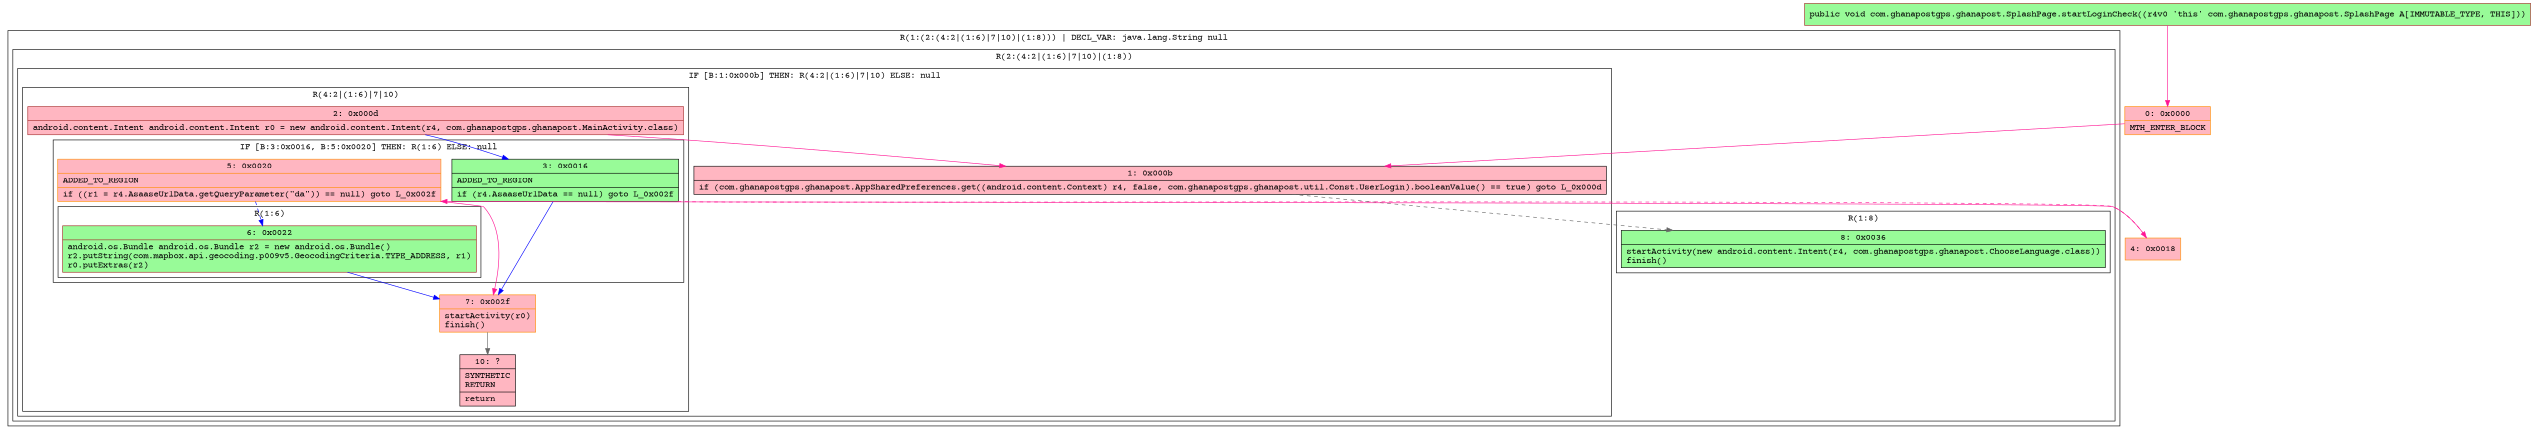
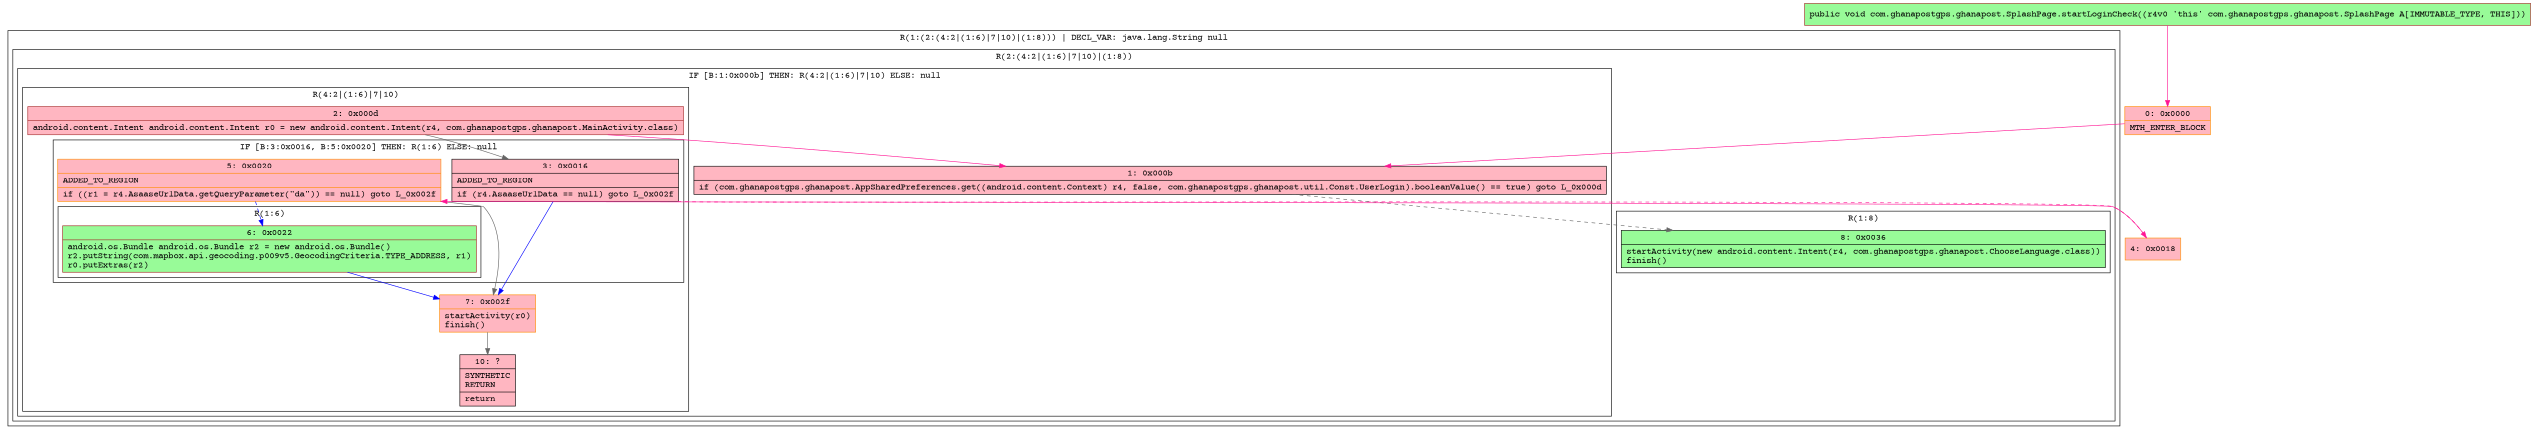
  digraph {
    fontname="Courier Prime"
    node [color=black fillcolor=lightpink fontname="Courier Prime" shape=record style=filled]
    edge [color=deeppink fontname="Courier Prime"]
    n1 [color=brown fillcolor=palegreen label="{6\:\ 0x0022|android.os.Bundle android.os.Bundle r2 = new android.os.Bundle()\lr2.putString(com.mapbox.api.geocoding.p009v5.GeocodingCriteria.TYPE_ADDRESS, r1)\lr0.putExtras(r2)\l}"]
-   n2 [fillcolor=palegreen label="{3\:\ 0x0016|ADDED_TO_REGION\l|if (r4.AsaaseUrlData == null) goto L_0x002f\l}"]
+   n2 [label="{3\:\ 0x0016|ADDED_TO_REGION\l|if (r4.AsaaseUrlData == null) goto L_0x002f\l}"]
    n3 [color=darkorange label="{5\:\ 0x0020|ADDED_TO_REGION\l|if ((r1 = r4.AsaaseUrlData.getQueryParameter(\"da\")) == null) goto L_0x002f\l}"]
    n4 [color=brown label="{2\:\ 0x000d|android.content.Intent android.content.Intent r0 = new android.content.Intent(r4, com.ghanapostgps.ghanapost.MainActivity.class)\l}"]
    n5 [color=darkorange label="{7\:\ 0x002f|startActivity(r0)\lfinish()\l}"]
    n6 [label="{10\:\ ?|SYNTHETIC\lRETURN\l|return\l}"]
    n7 [label="{1\:\ 0x000b|if (com.ghanapostgps.ghanapost.AppSharedPreferences.get((android.content.Context) r4, false, com.ghanapostgps.ghanapost.util.Const.UserLogin).booleanValue() == true) goto L_0x000d\l}"]
    n8 [fillcolor=palegreen label="{8\:\ 0x0036|startActivity(new android.content.Intent(r4, com.ghanapostgps.ghanapost.ChooseLanguage.class))\lfinish()\l}"]
    n9 [color=darkorange label="{4\:\ 0x0018}"]
    n10 [color=darkorange label="{0\:\ 0x0000|MTH_ENTER_BLOCK\l}"]
    n11 [color=brown fillcolor=palegreen label="{public void com.ghanapostgps.ghanapost.SplashPage.startLoginCheck((r4v0 'this' com.ghanapostgps.ghanapost.SplashPage A[IMMUTABLE_TYPE, THIS])) }"]
    subgraph cluster_1 {
      label="R(1:(2:(4:2|(1:6)|7|10)|(1:8))) | DECL_VAR: java.lang.String null\l"
      subgraph cluster_2 {
        label="R(2:(4:2|(1:6)|7|10)|(1:8))"
        subgraph cluster_3 {
          label="IF [B:1:0x000b] THEN: R(4:2|(1:6)|7|10) ELSE: null"
          n7
          subgraph cluster_4 {
            label="R(4:2|(1:6)|7|10)"
            n4
            n5
            n6
            subgraph cluster_5 {
              label="IF [B:3:0x0016, B:5:0x0020] THEN: R(1:6) ELSE: null"
              n2
              n3
              subgraph cluster_6 {
                label="R(1:6)"
                n1
              }
            }
          }
        }
        subgraph cluster_7 {
          label="R(1:8)"
          n8
        }
      }
    }
    n1 -> n5 [color=blue]
    n2 -> n5 [color=blue]
    n2 -> n9 [style=dashed]
    n3 -> n1 [color=blue style=dashed]
-   n3 -> n5
-   n4 -> n2 [color=blue]
+   n3 -> n5 [color=gray40]
+   n4 -> n2 [color=gray40]
    n4 -> n7
    n5 -> n6 [color=gray40]
    n7 -> n8 [color=gray40 style=dashed]
    n9 -> n3
    n10 -> n7
    n11 -> n10
  }
